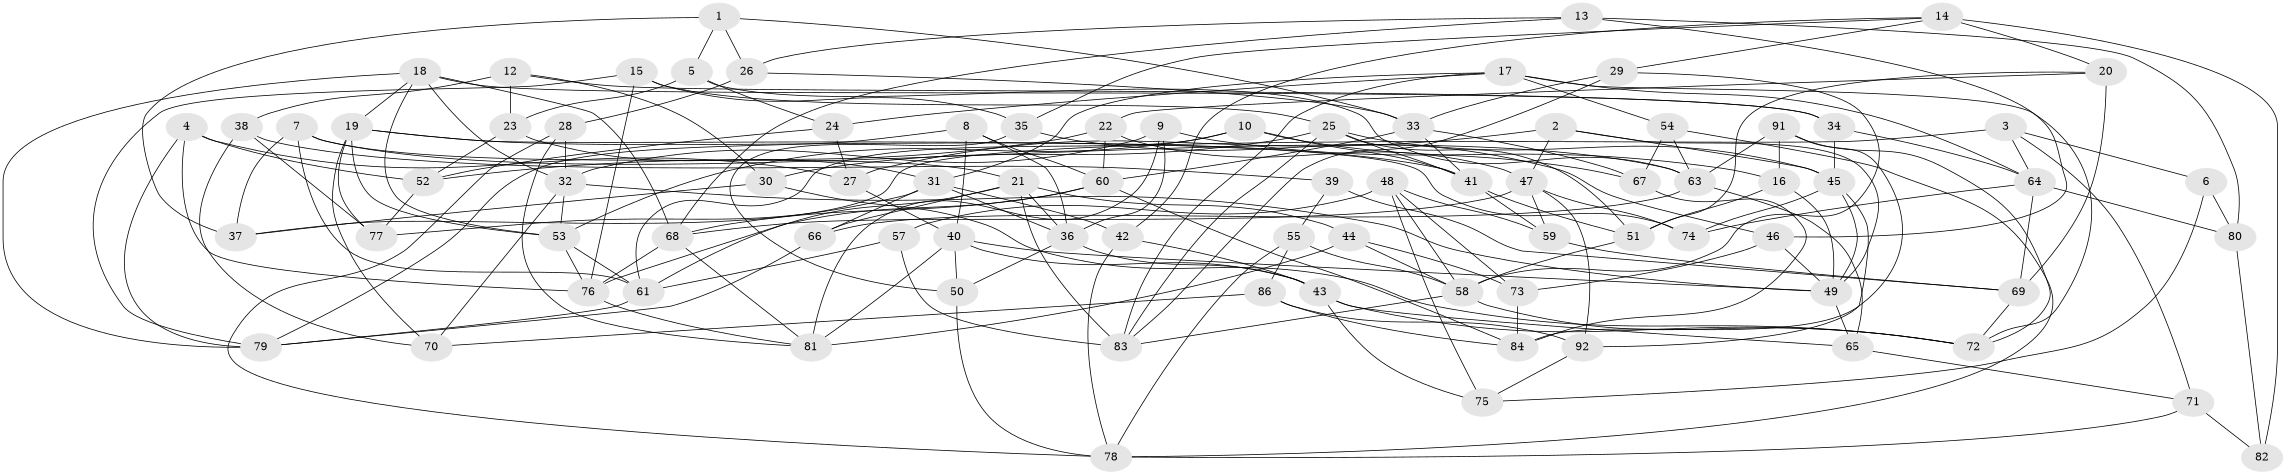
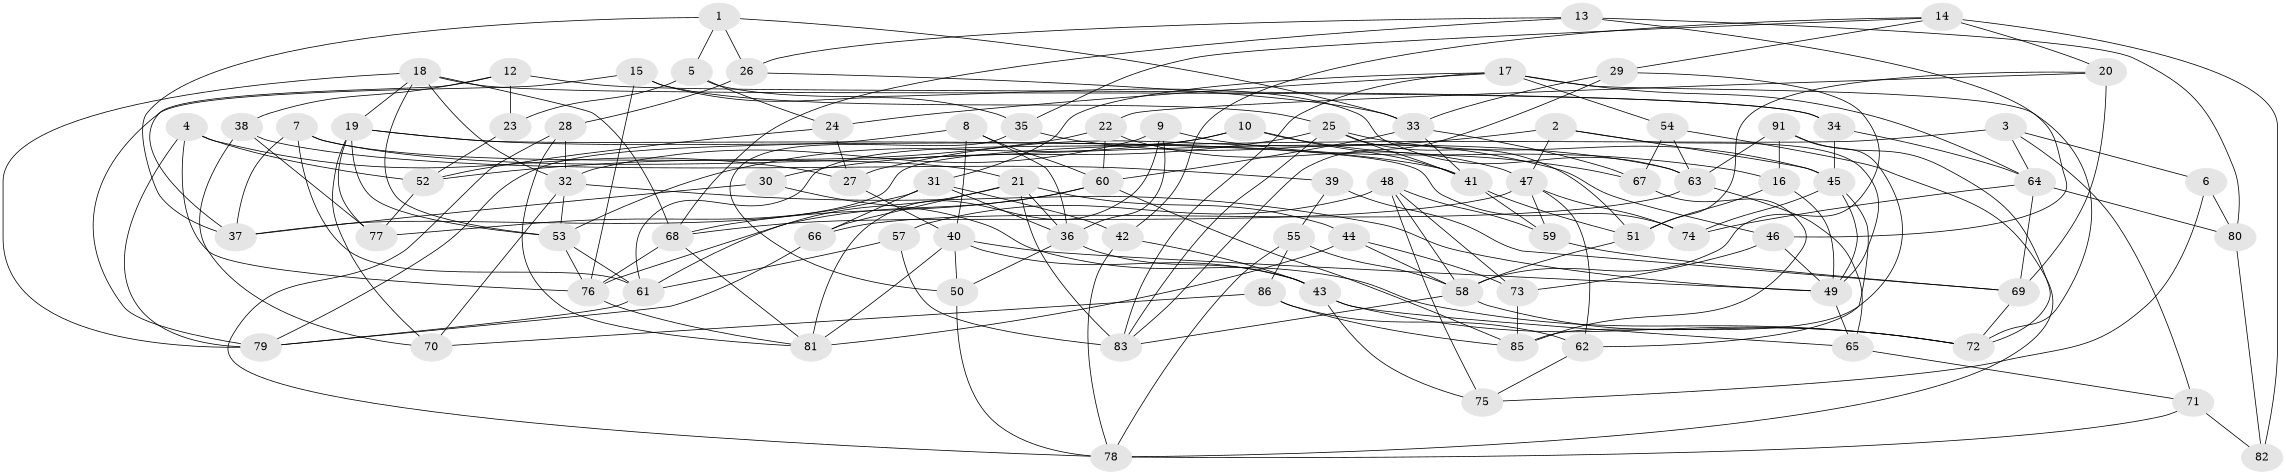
  graph {
    node [color=gray90 style=filled]
    edge [weight=1.0]
    1
    5
    26
    33
    37
    23
    24
    63
    28
    60
    41
    67
    2
    27
    45
    47
    49
    40
    74
-   62 [label=92]
+   62
    68
    59
    65
    3
    6
    64
    71
    75
    80
    69
    82
    78
    4
    52
    76
    79
    77
    81
    31
    66
    7
    21
    61
    36
    83
    44
    8
    50
    43
-   84
+   84 [label=85]
    9
    16
    32
    51
    53
    70
    10
    n58 [label=91]
    72
    12
    30
    34
    38
    39
    13
    46
    73
    14
    20
    29
    35
    42
    22
    58
    15
    25
    17
    54
    18
    19
    55
    n82 [label=86]
    48
    57
    1 -- 5
    1 -- 26
    1 -- 33
    1 -- 37
    5 -- 23
    5 -- 24
    5 -- 63
    26 -- 33
    26 -- 28
    33 -- 60
    33 -- 41
    33 -- 67
    23 -- 52
-   23 -- 31
    24 -- 27
    24 -- 52
    63 -- 65
    63 -- 66
    28 -- 78
    28 -- 81
    28 -- 32
    60 -- 68
    60 -- 76
    60 -- 84
    41 -- 59
    41 -- 51
    67 -- 84
    2 -- 27
    2 -- 45
    2 -- 47
    2 -- 49
    27 -- 40
    45 -- 49
    45 -- 74
    45 -- 62
    47 -- 74
    47 -- 62
    47 -- 68
    47 -- 59
    49 -- 65
    40 -- 49
    40 -- 81
    40 -- 50
    40 -- 43
    62 -- 75
    68 -- 76
    68 -- 81
    59 -- 69
    65 -- 71
    3 -- 37
    3 -- 6
    3 -- 64
    3 -- 71
    6 -- 75 [weight=2.0]
    6 -- 80
    64 -- 74
    64 -- 80
    64 -- 69
    71 -- 82
    71 -- 78
    80 -- 82
    69 -- 72
    4 -- 27
    4 -- 52
    4 -- 76
    4 -- 79
    52 -- 77
    76 -- 81
    31 -- 77
    31 -- 66
    31 -- 36
    31 -- 42
    66 -- 79
    7 -- 37
    7 -- 63
    7 -- 21
    7 -- 61
    21 -- 66
    21 -- 61
    21 -- 36
    21 -- 83
    21 -- 44
    61 -- 79
    36 -- 50
    36 -- 43
    44 -- 81
    44 -- 73
    44 -- 58
    8 -- 60
    8 -- 40
    8 -- 79
    8 -- 36
    50 -- 78
    43 -- 65
    43 -- 75
    43 -- 72
    9 -- 81
    9 -- 36
    9 -- 16
    9 -- 32
    16 -- 49
    16 -- 51
    32 -- 49
    32 -- 53
    32 -- 70
    51 -- 58
    53 -- 76
    53 -- 61
    10 -- 41
    10 -- 67
    10 -- 61
    10 -- 53
    n58 -- 63
    n58 -- 84
    n58 -- 16
    n58 -- 72
    12 -- 23
-   12 -- 30
+   12 -- 37
    12 -- 34
    12 -- 38
    30 -- 37
    30 -- 72
    34 -- 45
    34 -- 64
    38 -- 77
    38 -- 70
    38 -- 39
    39 -- 69 [weight=2.0]
    39 -- 55
    13 -- 26
    13 -- 68
    13 -- 80
    13 -- 46
    46 -- 49
    46 -- 73
    73 -- 84
    14 -- 82 [weight=2.0]
    14 -- 20
    14 -- 29
    14 -- 35
    14 -- 42
    20 -- 69
    20 -- 51
    20 -- 22
    29 -- 33
    29 -- 83
    29 -- 58
    35 -- 50
    35 -- 46
    42 -- 78
    42 -- 43
    22 -- 60
    22 -- 47
    22 -- 52
    58 -- 83
    58 -- 72
    15 -- 76
    15 -- 79
    15 -- 35
    15 -- 25
    25 -- 41
    25 -- 45
    25 -- 83
    25 -- 51
    25 -- 30
    17 -- 24
    17 -- 64
    17 -- 31
    17 -- 83
    17 -- 72
    17 -- 54
    54 -- 63
    54 -- 67
    54 -- 78
    18 -- 68
    18 -- 79
    18 -- 32
    18 -- 53
    18 -- 34
    18 -- 19
    19 -- 41
    19 -- 74
    19 -- 77
    19 -- 53
    19 -- 70
    55 -- 78
    55 -- 58
    55 -- n82
    n82 -- 62
    n82 -- 84
    n82 -- 70
    48 -- 59
    48 -- 75 [weight=2.0]
    48 -- 73
    48 -- 58
    48 -- 57
    57 -- 61
    57 -- 83
  }
